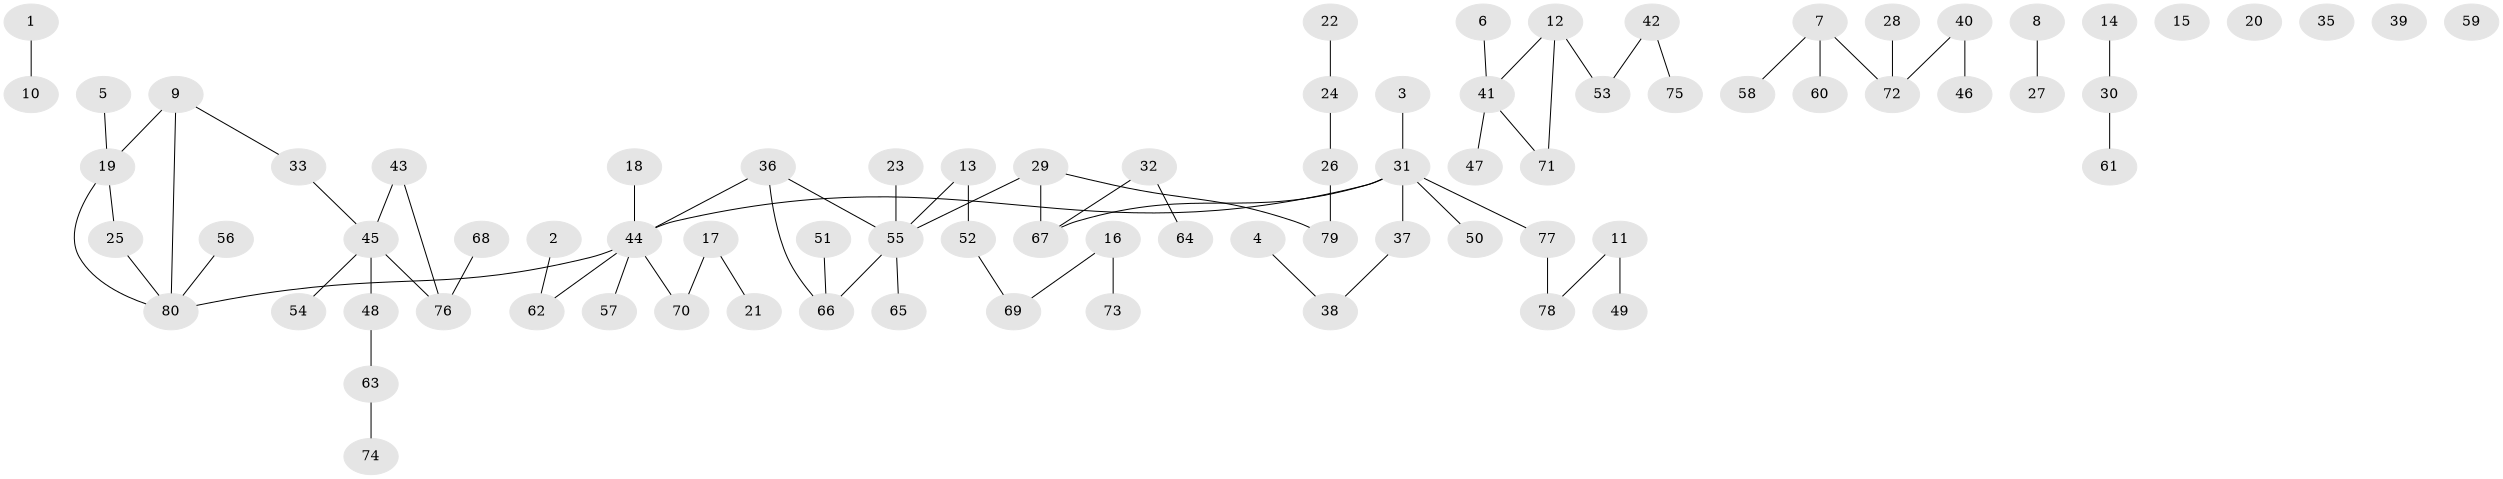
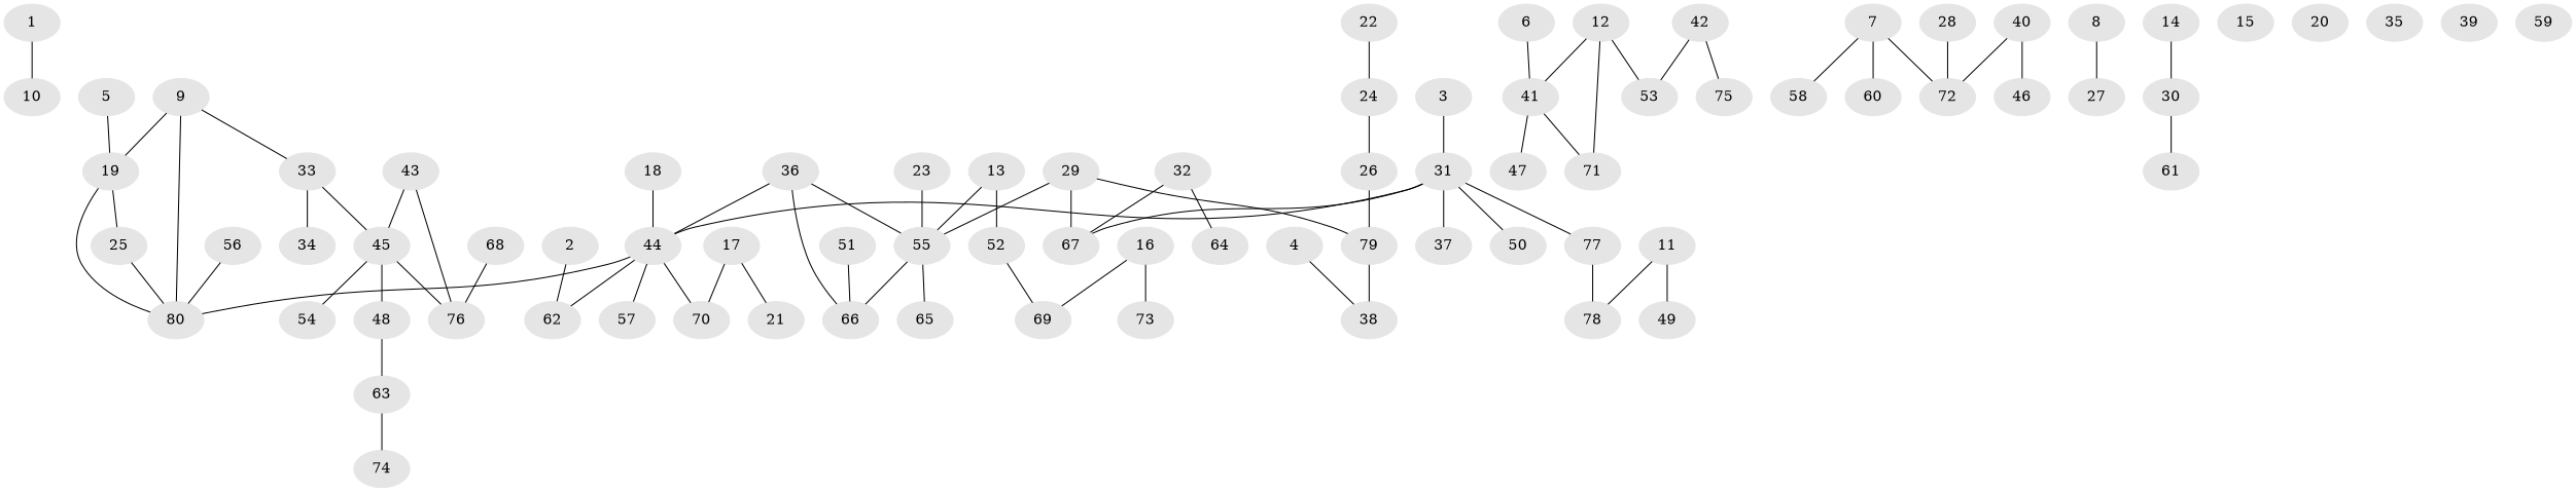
  graph {
    node [color=gray90 style=filled]
    1
    10
    2
    62
    3
    31
    44
    67
    37
    50
    77
    4
    38
    5
    19
    80
    25
    6
    41
    71
    47
    7
    58
    60
    72
    8
    27
    9
    33
+   34
    45
    11
    49
    78
    12
    53
    13
    52
    55
    69
    66
    65
    14
    30
    61
    15
    16
    73
    17
    21
    70
    18
    57
    20
    22
    24
    26
    23
    79
    28
    29
    32
    64
    76
    48
    54
    35
    36
    39
    40
    46
    42
    75
    43
    63
    74
    51
    56
    59
    68
    1 -- 10
    2 -- 62
    3 -- 31
    31 -- 44
    31 -- 67
    31 -- 37
    31 -- 50
    31 -- 77
    44 -- 62
    44 -- 80
    44 -- 70
    44 -- 57
-   37 -- 38
+   79 -- 38
    77 -- 78
    4 -- 38
    5 -- 19
    19 -- 80
    19 -- 25
    25 -- 80
    6 -- 41
    41 -- 71
    41 -- 47
    7 -- 58
    7 -- 60
    7 -- 72
    8 -- 27
    9 -- 19
    9 -- 80
    9 -- 33
+   33 -- 34
    33 -- 45
    45 -- 76
    45 -- 48
    45 -- 54
    11 -- 49
    11 -- 78
    12 -- 41
    12 -- 71
    12 -- 53
    13 -- 52
    13 -- 55
    52 -- 69
    55 -- 66
    55 -- 65
    14 -- 30
    30 -- 61
    16 -- 69
    16 -- 73
    17 -- 21
    17 -- 70
    18 -- 44
    22 -- 24
    24 -- 26
    26 -- 79
    23 -- 55
    28 -- 72
    29 -- 67
    29 -- 55
    29 -- 79
    32 -- 67
    32 -- 64
    48 -- 63
    36 -- 44
    36 -- 55
    36 -- 66
    40 -- 72
    40 -- 46
    42 -- 53
    42 -- 75
    43 -- 45
    43 -- 76
    63 -- 74
    51 -- 66
    56 -- 80
    68 -- 76
  }
